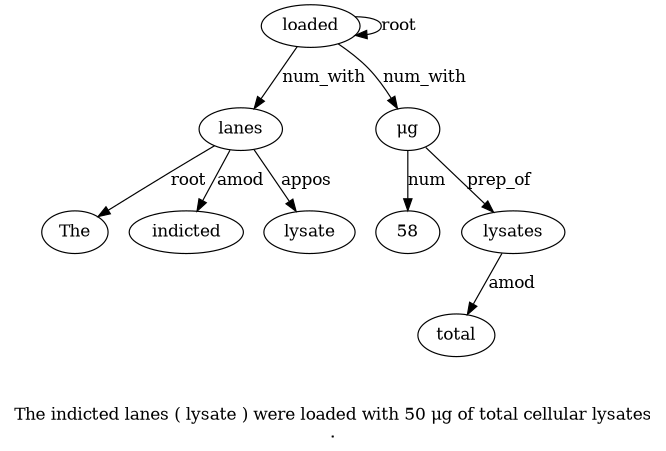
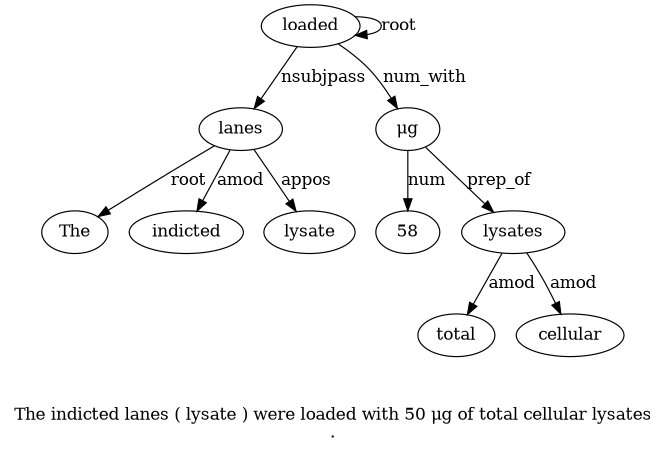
  digraph {
    fontname="DejaVu Serif"
    label="The indicted lanes ( lysate ) were loaded with 50 μg of total cellular lysates\n."
    node [fillcolor=white fontname="DejaVu Serif" style=filled]
    edge [fontname="DejaVu Serif"]
    n1 [label=lanes]
    n2 [label=The]
    n3 [label=indicted]
    n4 [label=lysate]
    n5 [label=loaded]
    n6 [label="μg"]
    n7 [label=58]
    n8 [label=lysates]
    n9 [label=total]
+   n10 [label=cellular]
    n1 -> n2 [label=root]
    n1 -> n3 [label=amod]
    n1 -> n4 [label=appos]
-   n5 -> n1 [label=num_with]
+   n5 -> n1 [label=nsubjpass]
    n5 -> n5 [label=root]
    n5 -> n6 [label=num_with]
    n6 -> n7 [label=num]
    n6 -> n8 [label=prep_of]
    n8 -> n9 [label=amod]
+   n8 -> n10 [label=amod]
  }
